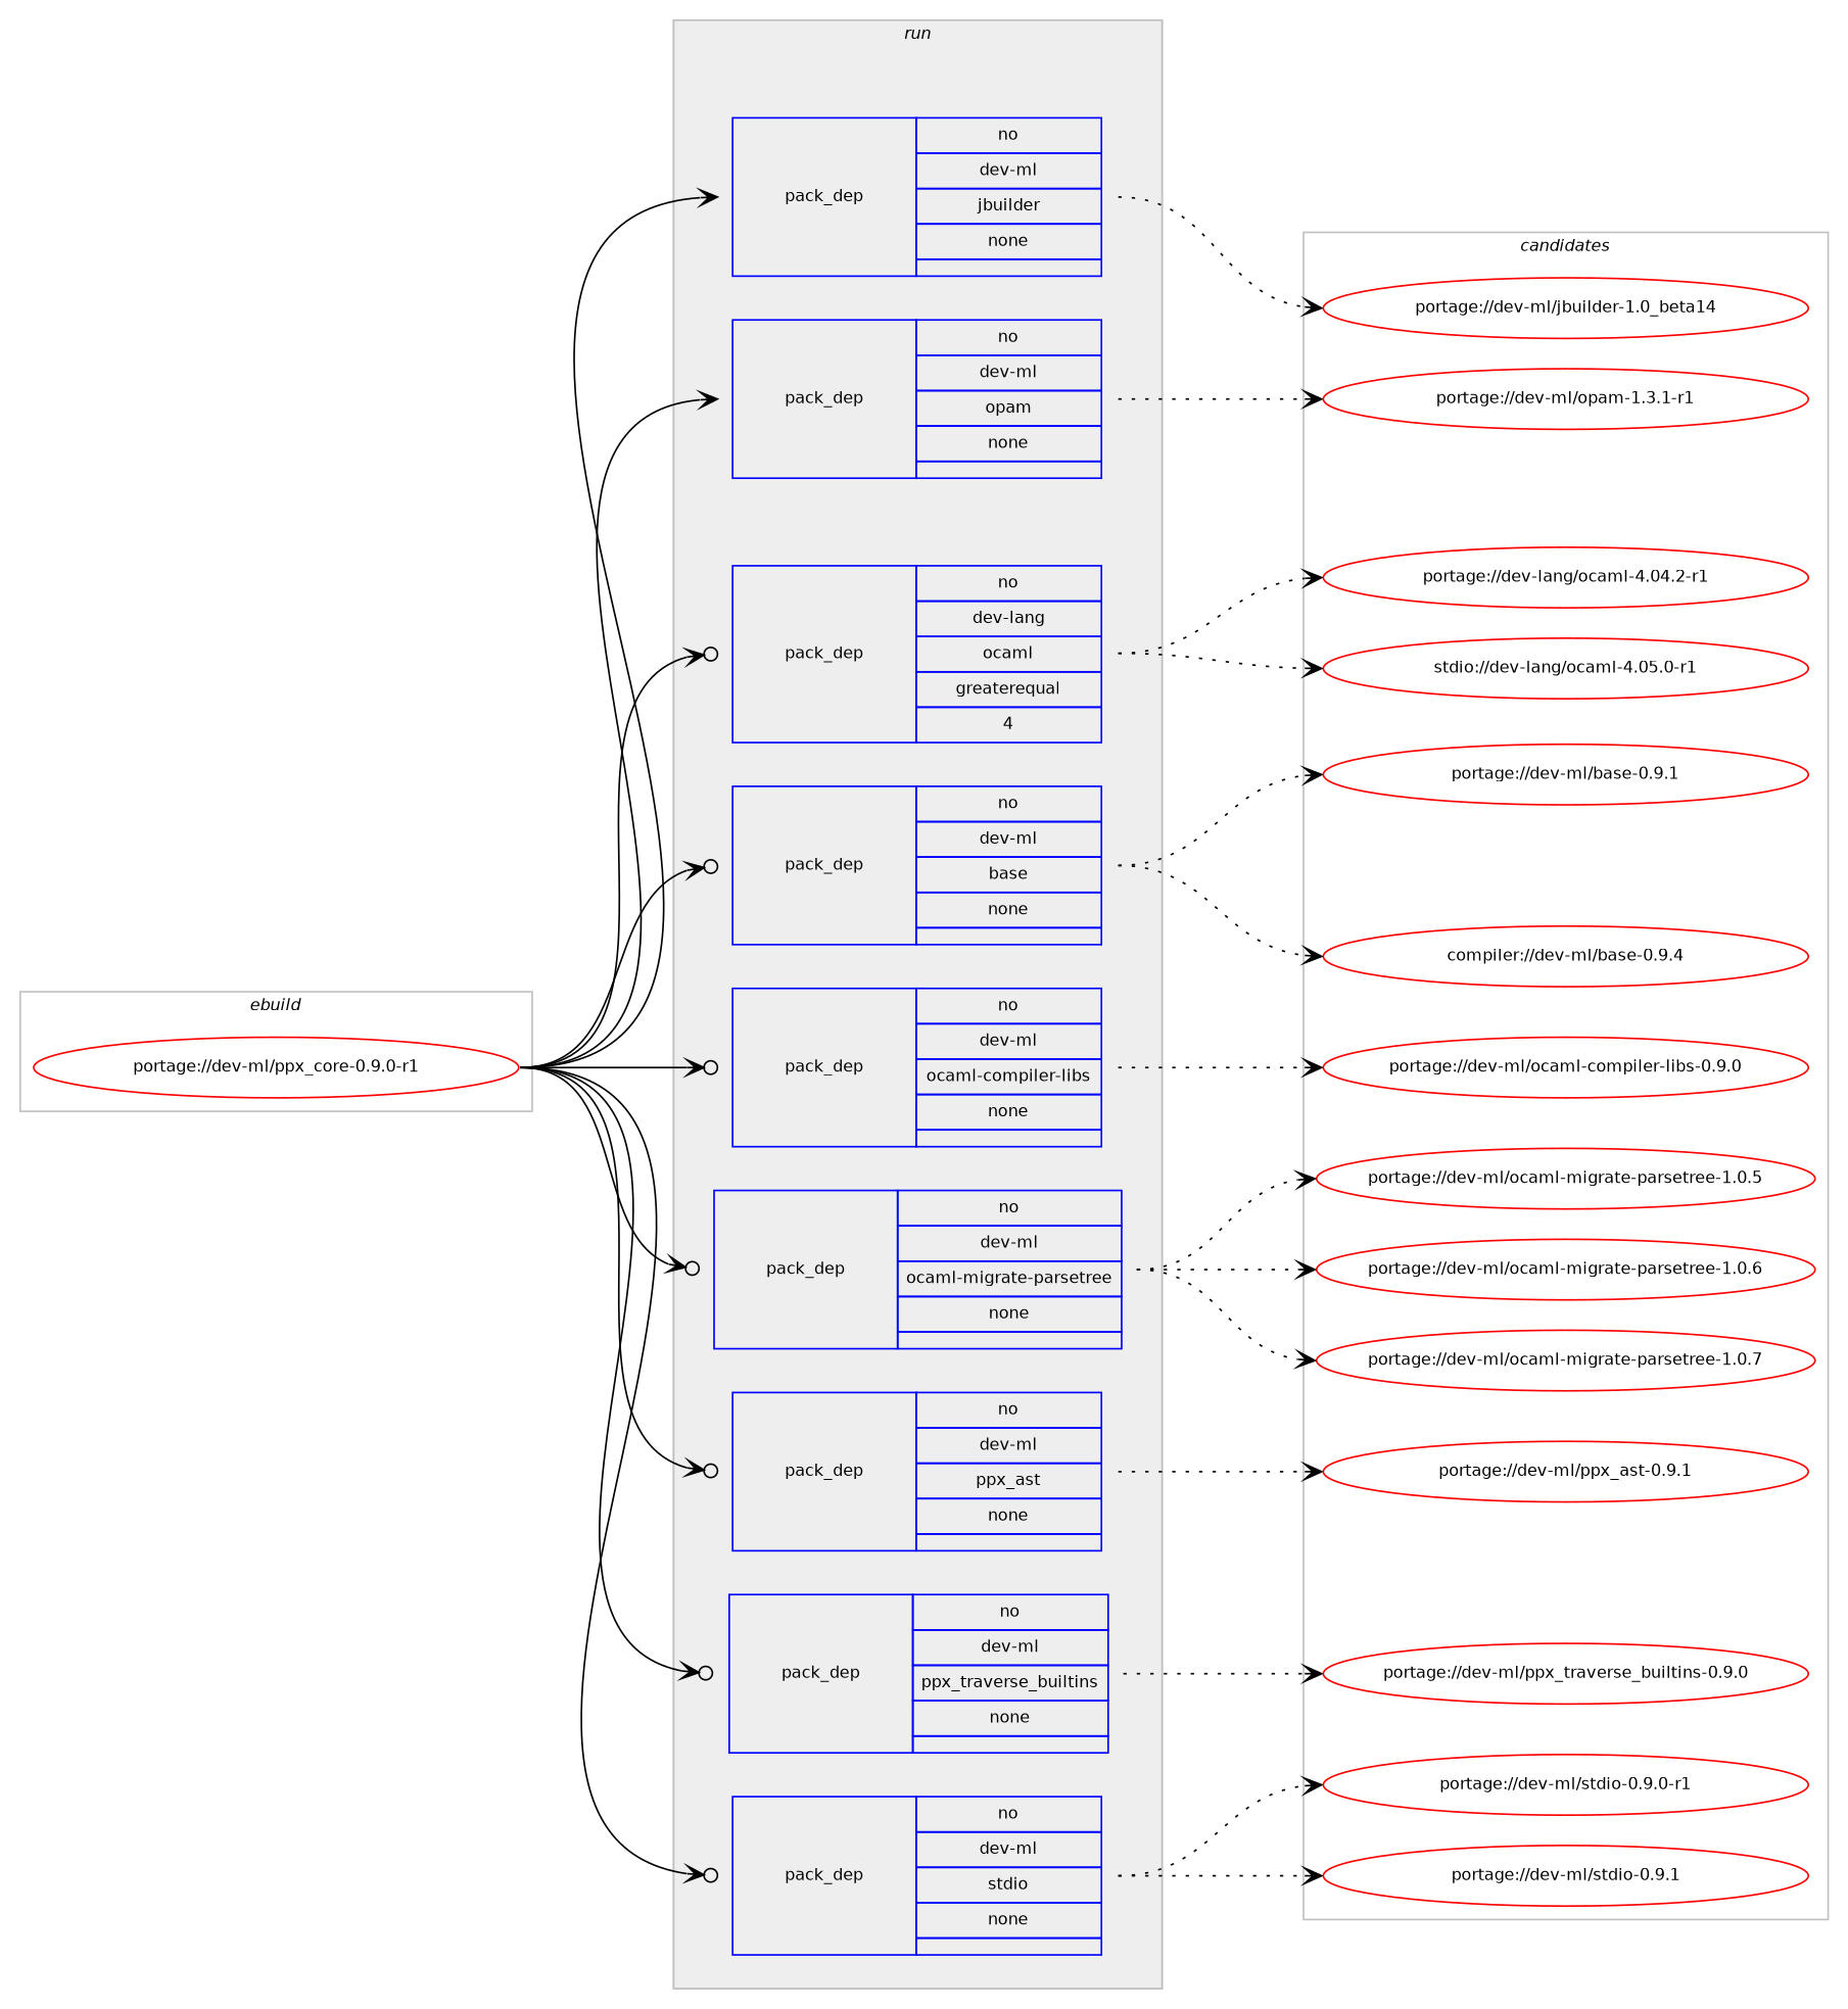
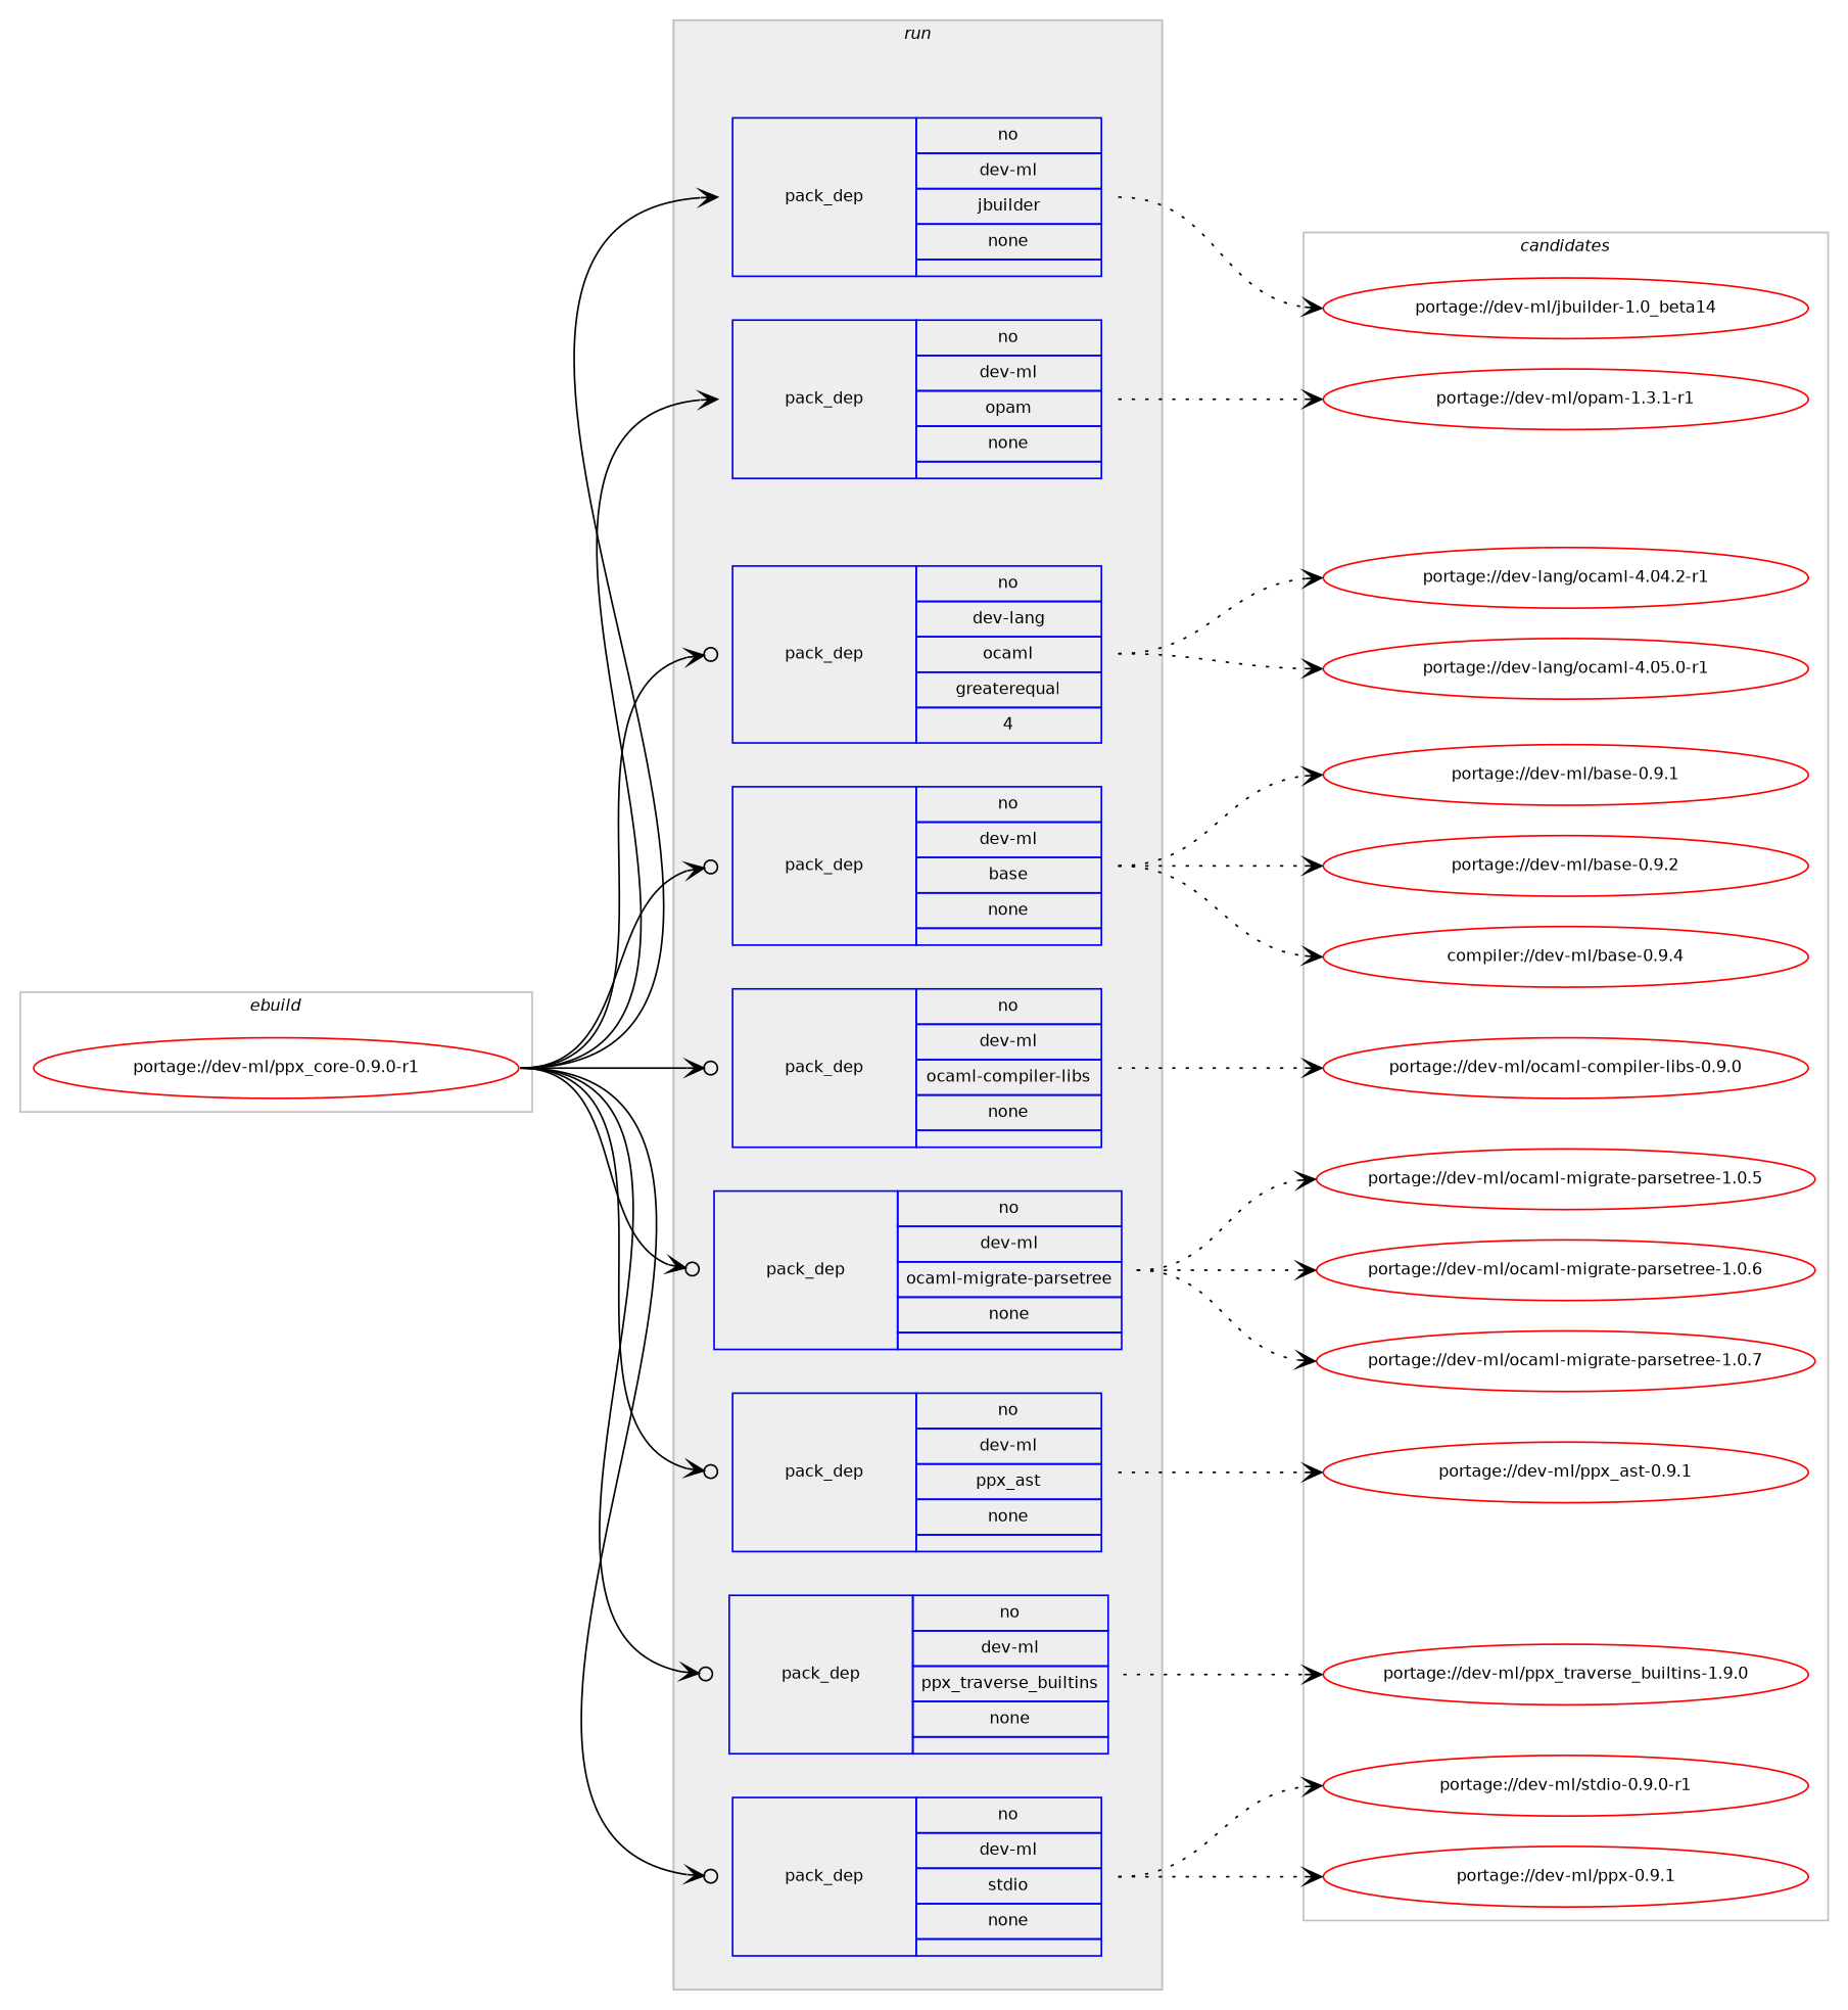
  digraph {
    compound=true
    concentrate=true
    fontname=Helvetica
    fontsize=10
    newrank=true
    rankdir=LR
    ranksep=1.5
    node [color=red fontname=Helvetica fontsize=10]
    edge [arrowhead=vee headport=w style=dotted tailport=e weight=100]
    n1 [label="portage://dev-ml/ppx_core-0.9.0-r1" width=4]
    n2 [color=blue label=<<TABLE BORDER="0" CELLBORDER="1" CELLSPACING="0" CELLPADDING="4" WIDTH="220"><TR><TD ROWSPAN="6" CELLPADDING="30">pack_dep</TD></TR><TR><TD WIDTH="110">no</TD></TR><TR><TD>dev-ml</TD></TR><TR><TD>jbuilder</TD></TR><TR><TD>none</TD></TR><TR><TD></TD></TR></TABLE>> shape=none]
    n3 [color=blue label=<<TABLE BORDER="0" CELLBORDER="1" CELLSPACING="0" CELLPADDING="4" WIDTH="220"><TR><TD ROWSPAN="6" CELLPADDING="30">pack_dep</TD></TR><TR><TD WIDTH="110">no</TD></TR><TR><TD>dev-ml</TD></TR><TR><TD>opam</TD></TR><TR><TD>none</TD></TR><TR><TD></TD></TR></TABLE>> shape=none]
    n4 [color=blue label=<<TABLE BORDER="0" CELLBORDER="1" CELLSPACING="0" CELLPADDING="4" WIDTH="220"><TR><TD ROWSPAN="6" CELLPADDING="30">pack_dep</TD></TR><TR><TD WIDTH="110">no</TD></TR><TR><TD>dev-lang</TD></TR><TR><TD>ocaml</TD></TR><TR><TD>greaterequal</TD></TR><TR><TD>4</TD></TR></TABLE>> shape=none]
    n5 [color=blue label=<<TABLE BORDER="0" CELLBORDER="1" CELLSPACING="0" CELLPADDING="4" WIDTH="220"><TR><TD ROWSPAN="6" CELLPADDING="30">pack_dep</TD></TR><TR><TD WIDTH="110">no</TD></TR><TR><TD>dev-ml</TD></TR><TR><TD>base</TD></TR><TR><TD>none</TD></TR><TR><TD></TD></TR></TABLE>> shape=none]
    n6 [color=blue label=<<TABLE BORDER="0" CELLBORDER="1" CELLSPACING="0" CELLPADDING="4" WIDTH="220"><TR><TD ROWSPAN="6" CELLPADDING="30">pack_dep</TD></TR><TR><TD WIDTH="110">no</TD></TR><TR><TD>dev-ml</TD></TR><TR><TD>ocaml-compiler-libs</TD></TR><TR><TD>none</TD></TR><TR><TD></TD></TR></TABLE>> shape=none]
    n7 [color=blue label=<<TABLE BORDER="0" CELLBORDER="1" CELLSPACING="0" CELLPADDING="4" WIDTH="220"><TR><TD ROWSPAN="6" CELLPADDING="30">pack_dep</TD></TR><TR><TD WIDTH="110">no</TD></TR><TR><TD>dev-ml</TD></TR><TR><TD>ocaml-migrate-parsetree</TD></TR><TR><TD>none</TD></TR><TR><TD></TD></TR></TABLE>> shape=none]
    n8 [color=blue label=<<TABLE BORDER="0" CELLBORDER="1" CELLSPACING="0" CELLPADDING="4" WIDTH="220"><TR><TD ROWSPAN="6" CELLPADDING="30">pack_dep</TD></TR><TR><TD WIDTH="110">no</TD></TR><TR><TD>dev-ml</TD></TR><TR><TD>ppx_ast</TD></TR><TR><TD>none</TD></TR><TR><TD></TD></TR></TABLE>> shape=none]
    n9 [color=blue label=<<TABLE BORDER="0" CELLBORDER="1" CELLSPACING="0" CELLPADDING="4" WIDTH="220"><TR><TD ROWSPAN="6" CELLPADDING="30">pack_dep</TD></TR><TR><TD WIDTH="110">no</TD></TR><TR><TD>dev-ml</TD></TR><TR><TD>ppx_traverse_builtins</TD></TR><TR><TD>none</TD></TR><TR><TD></TD></TR></TABLE>> shape=none]
    n10 [color=blue label=<<TABLE BORDER="0" CELLBORDER="1" CELLSPACING="0" CELLPADDING="4" WIDTH="220"><TR><TD ROWSPAN="6" CELLPADDING="30">pack_dep</TD></TR><TR><TD WIDTH="110">no</TD></TR><TR><TD>dev-ml</TD></TR><TR><TD>stdio</TD></TR><TR><TD>none</TD></TR><TR><TD></TD></TR></TABLE>> shape=none]
    n11 [label="portage://dev-ml/jbuilder-1.0_beta14" width=4]
    n12 [label="portage://dev-ml/opam-1.3.1-r1" width=4]
    n13 [label="portage://dev-lang/ocaml-4.04.2-r1" width=4]
-   n14 [label="stdio://dev-lang/ocaml-4.05.0-r1" width=4]
+   n14 [label="portage://dev-lang/ocaml-4.05.0-r1" width=4]
    n15 [label="portage://dev-ml/base-0.9.1" width=4]
+   n16 [label="portage://dev-ml/base-0.9.2" width=4]
    n17 [label="compiler://dev-ml/base-0.9.4" width=4]
    n18 [label="portage://dev-ml/ocaml-compiler-libs-0.9.0" width=4]
    n19 [label="portage://dev-ml/ocaml-migrate-parsetree-1.0.5" width=4]
    n20 [label="portage://dev-ml/ocaml-migrate-parsetree-1.0.6" width=4]
    n21 [label="portage://dev-ml/ocaml-migrate-parsetree-1.0.7" width=4]
    n22 [label="portage://dev-ml/ppx_ast-0.9.1" width=4]
-   n23 [label="portage://dev-ml/ppx_traverse_builtins-0.9.0" width=4]
+   n23 [label="portage://dev-ml/ppx_traverse_builtins-1.9.0" width=4]
    n24 [label="portage://dev-ml/stdio-0.9.0-r1" width=4]
-   n25 [label="portage://dev-ml/stdio-0.9.1" width=4]
+   n25 [label="portage://dev-ml/ppx-0.9.1" width=4]
    subgraph cluster_1 {
      color=gray
      label=<<i>ebuild</i>>
      rank=same
      n1
    }
    subgraph cluster_2 {
      color=gray
      label=<<i>dependencies</i>>
      subgraph cluster_3 {
        color=gray
        fillcolor="#eeeeee"
        label=<<i>compile</i>>
        style=filled
        subgraph sub_4 {
          color=gray
          fillcolor="#eeeeee"
          label=<<i>compile</i>>
          style=filled
          n2
        }
        subgraph sub_5 {
          color=gray
          fillcolor="#eeeeee"
          label=<<i>compile</i>>
          style=filled
          n3
        }
      }
      subgraph cluster_6 {
        color=gray
        fillcolor="#eeeeee"
        label=<<i>compile and run</i>>
        style=filled
        subgraph sub_7 {
          color=gray
          fillcolor="#eeeeee"
          label=<<i>compile and run</i>>
          style=filled
          n4
        }
        subgraph sub_8 {
          color=gray
          fillcolor="#eeeeee"
          label=<<i>compile and run</i>>
          style=filled
          n5
        }
        subgraph sub_9 {
          color=gray
          fillcolor="#eeeeee"
          label=<<i>compile and run</i>>
          style=filled
          n6
        }
        subgraph sub_10 {
          color=gray
          fillcolor="#eeeeee"
          label=<<i>compile and run</i>>
          style=filled
          n7
        }
        subgraph sub_11 {
          color=gray
          fillcolor="#eeeeee"
          label=<<i>compile and run</i>>
          style=filled
          n8
        }
        subgraph sub_12 {
          color=gray
          fillcolor="#eeeeee"
          label=<<i>compile and run</i>>
          style=filled
          n9
        }
        subgraph sub_13 {
          color=gray
          fillcolor="#eeeeee"
          label=<<i>compile and run</i>>
          style=filled
          n10
        }
      }
      subgraph cluster_14 {
        color=gray
        fillcolor="#eeeeee"
        label=<<i>run</i>>
        style=filled
      }
    }
    subgraph cluster_15 {
      color=gray
      label=<<i>candidates</i>>
      rank=same
      subgraph sub_16 {
        color=black
        label=<<i>candidates</i>>
        nodesep=1
        rank=same
        n11
      }
      subgraph sub_17 {
        color=black
        label=<<i>candidates</i>>
        nodesep=1
        rank=same
        n12
      }
      subgraph sub_18 {
        color=black
        label=<<i>candidates</i>>
        nodesep=1
        rank=same
        n13
        n14
      }
      subgraph sub_19 {
        color=black
        label=<<i>candidates</i>>
        nodesep=1
        rank=same
        n15
+       n16
        n17
      }
      subgraph sub_20 {
        color=black
        label=<<i>candidates</i>>
        nodesep=1
        rank=same
        n18
      }
      subgraph sub_21 {
        color=black
        label=<<i>candidates</i>>
        nodesep=1
        rank=same
        n19
        n20
        n21
      }
      subgraph sub_22 {
        color=black
        label=<<i>candidates</i>>
        nodesep=1
        rank=same
        n22
      }
      subgraph sub_23 {
        color=black
        label=<<i>candidates</i>>
        nodesep=1
        rank=same
        n23
      }
      subgraph sub_24 {
        color=black
        label=<<i>candidates</i>>
        nodesep=1
        rank=same
        n24
        n25
      }
    }
    n1 -> n2 [style=solid weight=20]
    n1 -> n3 [style=solid weight=20]
    n1 -> n4 [arrowhead=odotvee style=solid weight=20]
    n1 -> n5 [arrowhead=odotvee style=solid weight=20]
    n1 -> n6 [arrowhead=odotvee style=solid weight=20]
    n1 -> n7 [arrowhead=odotvee style=solid weight=20]
    n1 -> n8 [arrowhead=odotvee style=solid weight=20]
    n1 -> n9 [arrowhead=odotvee style=solid weight=20]
    n1 -> n10 [arrowhead=odotvee style=solid weight=20]
    n2 -> n11
    n3 -> n12
    n4 -> n13
    n4 -> n14
    n5 -> n15
+   n5 -> n16
    n5 -> n17
    n6 -> n18
    n7 -> n19
    n7 -> n20
    n7 -> n21
    n8 -> n22
    n9 -> n23
    n10 -> n24
    n10 -> n25
  }
